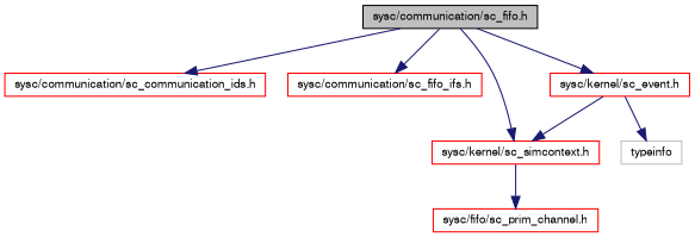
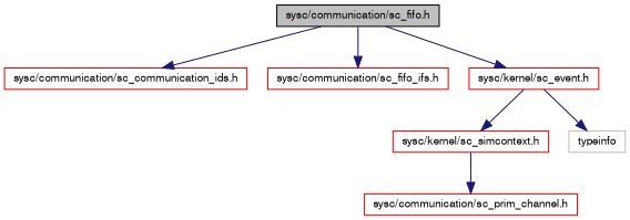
  digraph {
    node [color=red fillcolor=white fontname=FreeSans fontsize=10 shape=record style=filled]
    edge [color=midnightblue fontname=FreeSans fontsize=10 labelfontname=FreeSans labelfontsize=10 style=solid]
    n1 [color=black fillcolor=grey75 fontcolor=black height=0.2 label="sysc/communication/sc_fifo.h" width=0.4]
    n2 [height=0.2 label="sysc/communication/sc_communication_ids.h" width=0.4]
    n3 [height=0.2 label="sysc/communication/sc_fifo_ifs.h" width=0.4]
    n4 [height=0.2 label="sysc/kernel/sc_event.h" width=0.4]
    n5 [height=0.2 label="sysc/kernel/sc_simcontext.h" width=0.4]
-   n6 [height=0.2 label="sysc/fifo/sc_prim_channel.h" width=0.4]
+   n6 [height=0.2 label="sysc/communication/sc_prim_channel.h" width=0.4]
    n7 [color=grey75 height=0.2 label=typeinfo width=0.4]
    n1 -> n2
    n1 -> n3
    n1 -> n4
-   n1 -> n5
    n4 -> n5
    n4 -> n7
    n5 -> n6
  }
